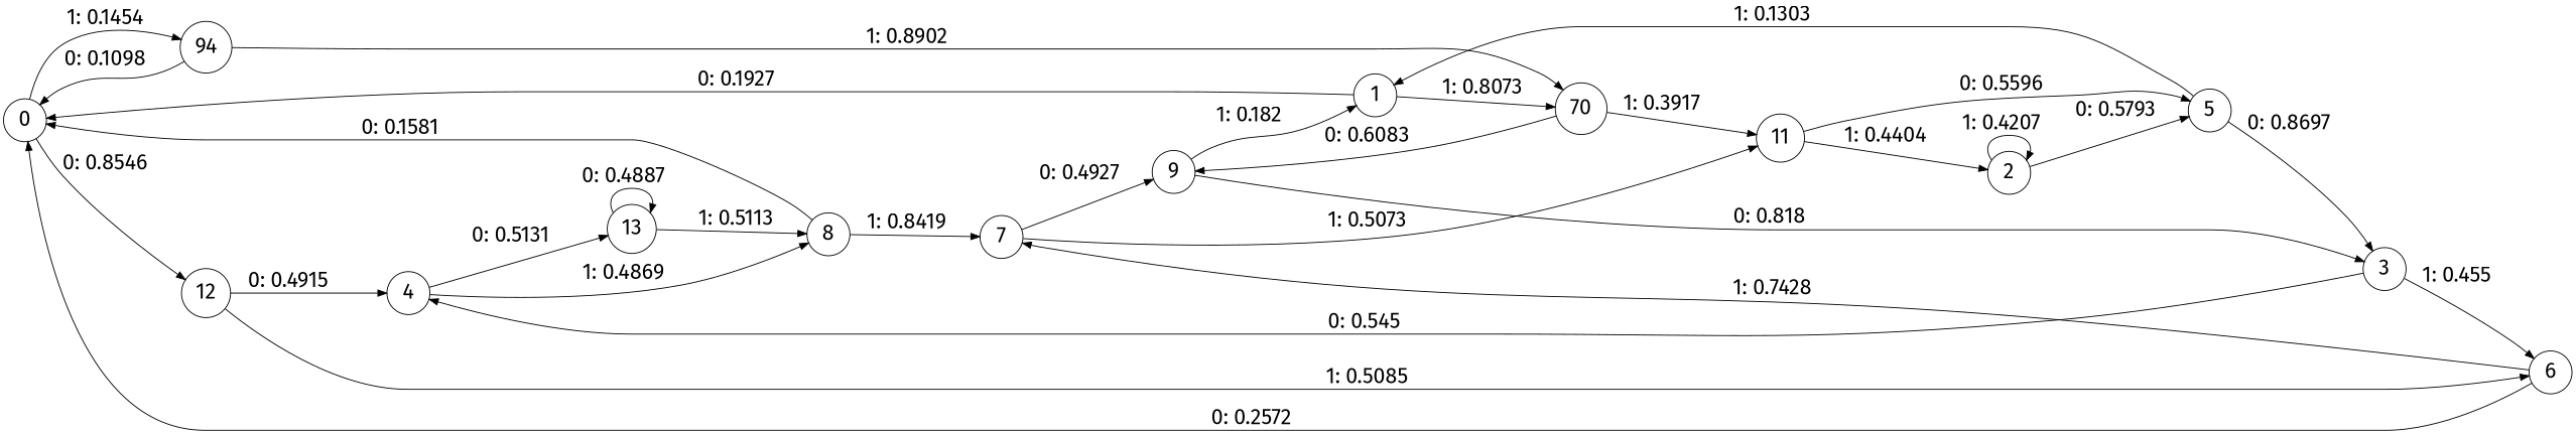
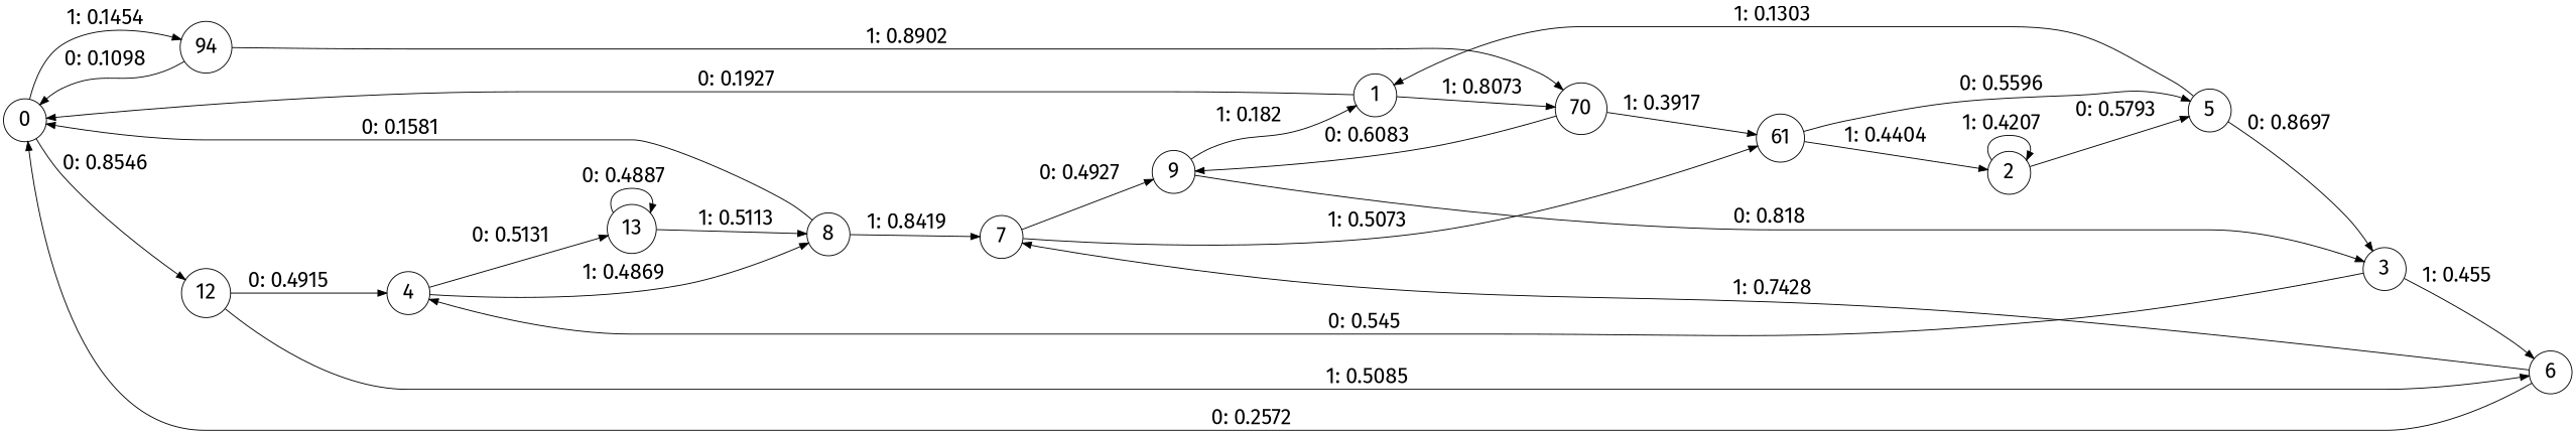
  digraph {
    fontname="Fira Sans"
    rankdir=LR
    node [fontname="Fira Sans" fontsize=24 shape=circle]
    edge [fontname="Fira Sans" fontsize=24]
    0
    12
    n3 [label=94]
    4
    6
    n6 [label=70]
    13
    8
    7
    9
-   11
+   11 [label=61]
    1
    3
    2
    5
    0 -> 12 [label="0: 0.8546   "]
    0 -> n3 [label="1: 0.1454   "]
    12 -> 4 [label="0: 0.4915   "]
    12 -> 6 [label="1: 0.5085   "]
    n3 -> 0 [label="0: 0.1098   "]
    n3 -> n6 [label="1: 0.8902   "]
    4 -> 13 [label="0: 0.5131   "]
    4 -> 8 [label="1: 0.4869   "]
    6 -> 0 [label="0: 0.2572   "]
    6 -> 7 [label="1: 0.7428   "]
    n6 -> 9 [label="0: 0.6083   "]
    n6 -> 11 [label="1: 0.3917   "]
    13 -> 13 [label="0: 0.4887   "]
    13 -> 8 [label="1: 0.5113   "]
    8 -> 0 [label="0: 0.1581   "]
    8 -> 7 [label="1: 0.8419   "]
    7 -> 9 [label="0: 0.4927   "]
    7 -> 11 [label="1: 0.5073   "]
    9 -> 1 [label="1: 0.182    "]
    9 -> 3 [label="0: 0.818    "]
    11 -> 2 [label="1: 0.4404   "]
    11 -> 5 [label="0: 0.5596   "]
    1 -> 0 [label="0: 0.1927   "]
    1 -> n6 [label="1: 0.8073   "]
    3 -> 4 [label="0: 0.545    "]
    3 -> 6 [label="1: 0.455    "]
    2 -> 2 [label="1: 0.4207   "]
    2 -> 5 [label="0: 0.5793   "]
    5 -> 1 [label="1: 0.1303   "]
    5 -> 3 [label="0: 0.8697   "]
  }
